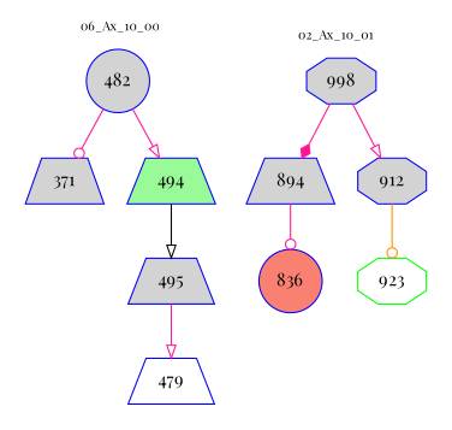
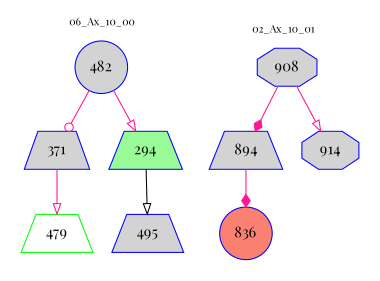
  digraph {
    fontname="Playfair Display"
    node [color=blue fillcolor=lightgrey fontname="Playfair Display" shape=trapezium style=filled]
    edge [arrowhead=onormal color=deeppink fontname="Playfair Display"]
    n1 [label=482 shape=circle]
    n2 [label=371]
-   n3 [fillcolor=palegreen label=494]
-   n4 [fillcolor=white label=479]
+   n3 [fillcolor=palegreen label=294]
+   n4 [color=green fillcolor=white label=479]
    n5 [label=495]
-   n6 [label=998 shape=octagon]
+   n6 [label=908 shape=octagon]
    n7 [label=894]
-   n8 [label=912 shape=octagon]
+   n8 [label=914 shape=octagon]
    n9 [fillcolor=salmon label=836 shape=circle]
-   n10 [color=green fillcolor=white label=923 shape=octagon]
    subgraph cluster_1 {
      color=white
      fontsize=10
      label="06_Ax_10_00"
      n1
      n2
      n3
      n4
      n5
    }
    subgraph cluster_2 {
      color=white
      fontsize=10
      label="02_Ax_10_01"
      n6
      n7
      n8
      n9
-     n10
    }
    n1 -> n2 [arrowhead=odot]
    n1 -> n3
-   n5 -> n4
+   n2 -> n4
    n3 -> n5 [color=black]
    n6 -> n7 [arrowhead=diamond]
    n6 -> n8
-   n7 -> n9 [arrowhead=odot]
-   n8 -> n10 [arrowhead=odot color=darkorange]
+   n7 -> n9 [arrowhead=diamond]
  }
